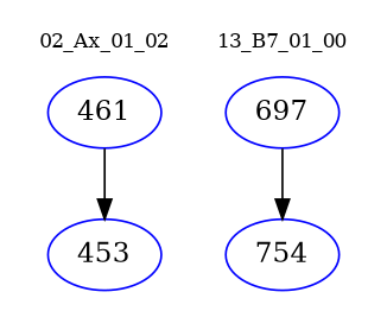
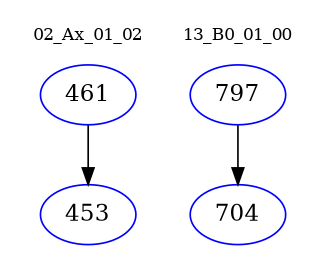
  digraph {
    node [color=blue]
    edge [color=black]
    n1 [label=461]
    n2 [label=453]
-   n3 [label=697]
-   n4 [label=754]
+   n3 [label=797]
+   n4 [label=704]
    subgraph cluster_1 {
      color=white
      fontsize=10
      label="02_Ax_01_02"
      n1
      n2
    }
    subgraph cluster_2 {
      color=white
      fontsize=10
-     label="13_B7_01_00"
+     label="13_B0_01_00"
      n3
      n4
    }
    n1 -> n2
    n3 -> n4
  }
